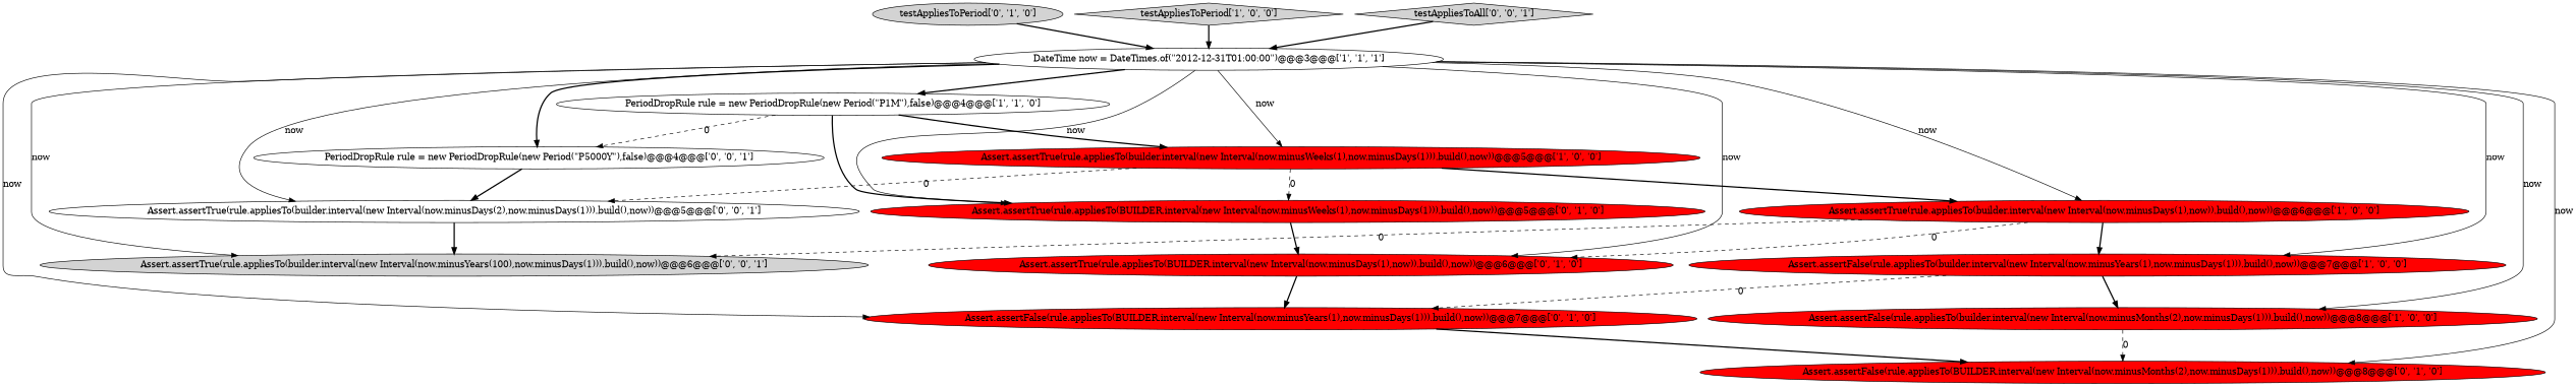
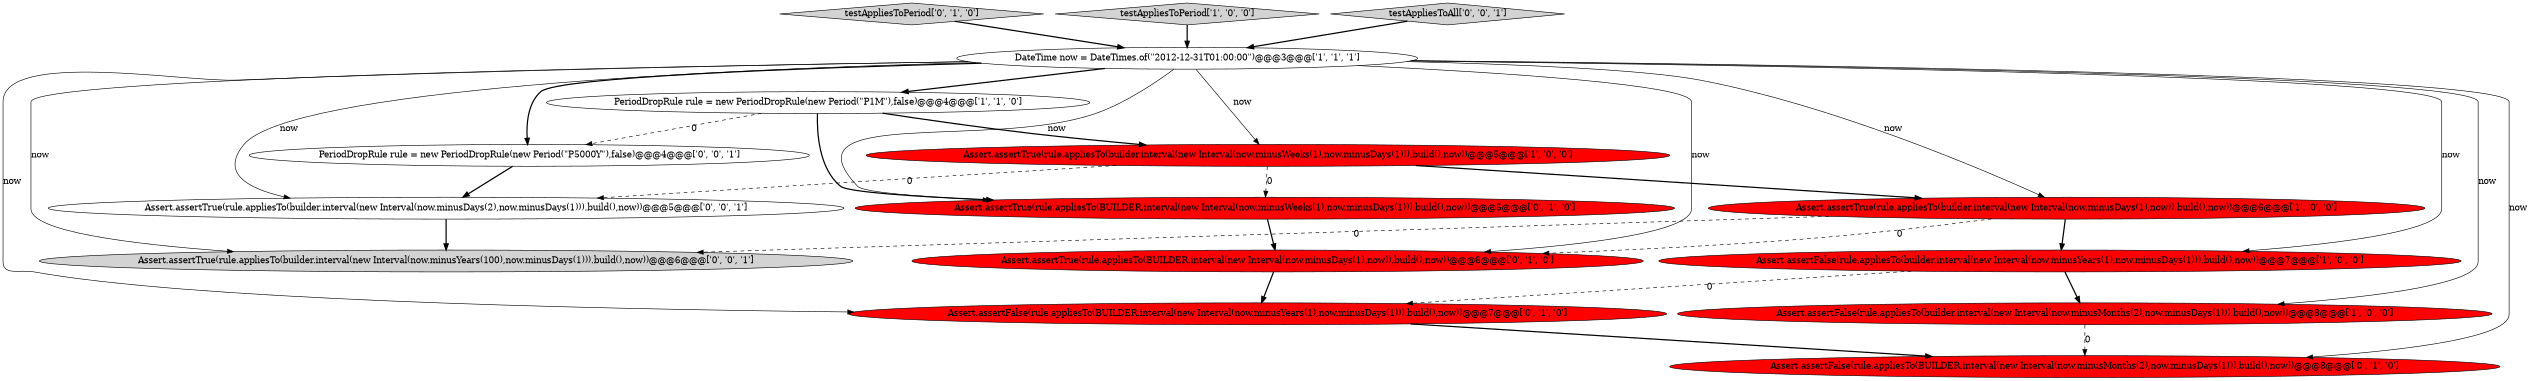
  digraph {
    node [fillcolor=red shape=ellipse style=filled]
    edge [style=bold]
-   n1 [fillcolor=lightgray label="testAppliesToPeriod['0', '1', '0']"]
+   n1 [fillcolor=lightgray label="testAppliesToPeriod['0', '1', '0']" shape=diamond]
    n2 [fillcolor=white label="DateTime now = DateTimes.of(\"2012-12-31T01:00:00\")@@@3@@@['1', '1', '1']"]
    n3 [fillcolor=lightgray label="testAppliesToPeriod['1', '0', '0']" shape=diamond]
    n4 [fillcolor=lightgray label="testAppliesToAll['0', '0', '1']" shape=diamond]
    n5 [fillcolor=white label="PeriodDropRule rule = new PeriodDropRule(new Period(\"P5000Y\"),false)@@@4@@@['0', '0', '1']"]
    n6 [fillcolor=white label="Assert.assertTrue(rule.appliesTo(builder.interval(new Interval(now.minusDays(2),now.minusDays(1))).build(),now))@@@5@@@['0', '0', '1']"]
    n7 [label="Assert.assertTrue(rule.appliesTo(BUILDER.interval(new Interval(now.minusWeeks(1),now.minusDays(1))).build(),now))@@@5@@@['0', '1', '0']"]
    n8 [label="Assert.assertTrue(rule.appliesTo(BUILDER.interval(new Interval(now.minusDays(1),now)).build(),now))@@@6@@@['0', '1', '0']"]
    n9 [label="Assert.assertTrue(rule.appliesTo(builder.interval(new Interval(now.minusWeeks(1),now.minusDays(1))).build(),now))@@@5@@@['1', '0', '0']"]
    n10 [label="Assert.assertTrue(rule.appliesTo(builder.interval(new Interval(now.minusDays(1),now)).build(),now))@@@6@@@['1', '0', '0']"]
    n11 [label="Assert.assertFalse(rule.appliesTo(builder.interval(new Interval(now.minusMonths(2),now.minusDays(1))).build(),now))@@@8@@@['1', '0', '0']"]
    n12 [label="Assert.assertFalse(rule.appliesTo(BUILDER.interval(new Interval(now.minusMonths(2),now.minusDays(1))).build(),now))@@@8@@@['0', '1', '0']"]
    n13 [fillcolor=white label="PeriodDropRule rule = new PeriodDropRule(new Period(\"P1M\"),false)@@@4@@@['1', '1', '0']"]
    n14 [label="Assert.assertFalse(rule.appliesTo(builder.interval(new Interval(now.minusYears(1),now.minusDays(1))).build(),now))@@@7@@@['1', '0', '0']"]
    n15 [label="Assert.assertFalse(rule.appliesTo(BUILDER.interval(new Interval(now.minusYears(1),now.minusDays(1))).build(),now))@@@7@@@['0', '1', '0']"]
    n16 [fillcolor=lightgray label="Assert.assertTrue(rule.appliesTo(builder.interval(new Interval(now.minusYears(100),now.minusDays(1))).build(),now))@@@6@@@['0', '0', '1']"]
    n1 -> n2
    n2 -> n5
    n2 -> n6 [label=now style=solid]
    n2 -> n7 [label=now style=solid]
    n2 -> n8 [label=now style=solid]
    n2 -> n9 [label=now style=solid]
    n2 -> n10 [label=now style=solid]
    n2 -> n11 [label=now style=solid]
    n2 -> n12 [label=now style=solid]
    n2 -> n13
    n2 -> n14 [label=now style=solid]
    n2 -> n15 [label=now style=solid]
    n2 -> n16 [label=now style=solid]
    n3 -> n2
    n4 -> n2
    n5 -> n6
    n6 -> n16
    n7 -> n8
    n8 -> n15
    n9 -> n6 [label=0 style=dashed]
    n9 -> n7 [label=0 style=dashed]
    n9 -> n10
    n10 -> n8 [label=0 style=dashed]
    n10 -> n14
    n10 -> n16 [label=0 style=dashed]
    n11 -> n12 [label=0 style=dashed]
    n13 -> n5 [label=0 style=dashed]
    n13 -> n7
    n13 -> n9
    n14 -> n11
    n14 -> n15 [label=0 style=dashed]
    n15 -> n12
  }
